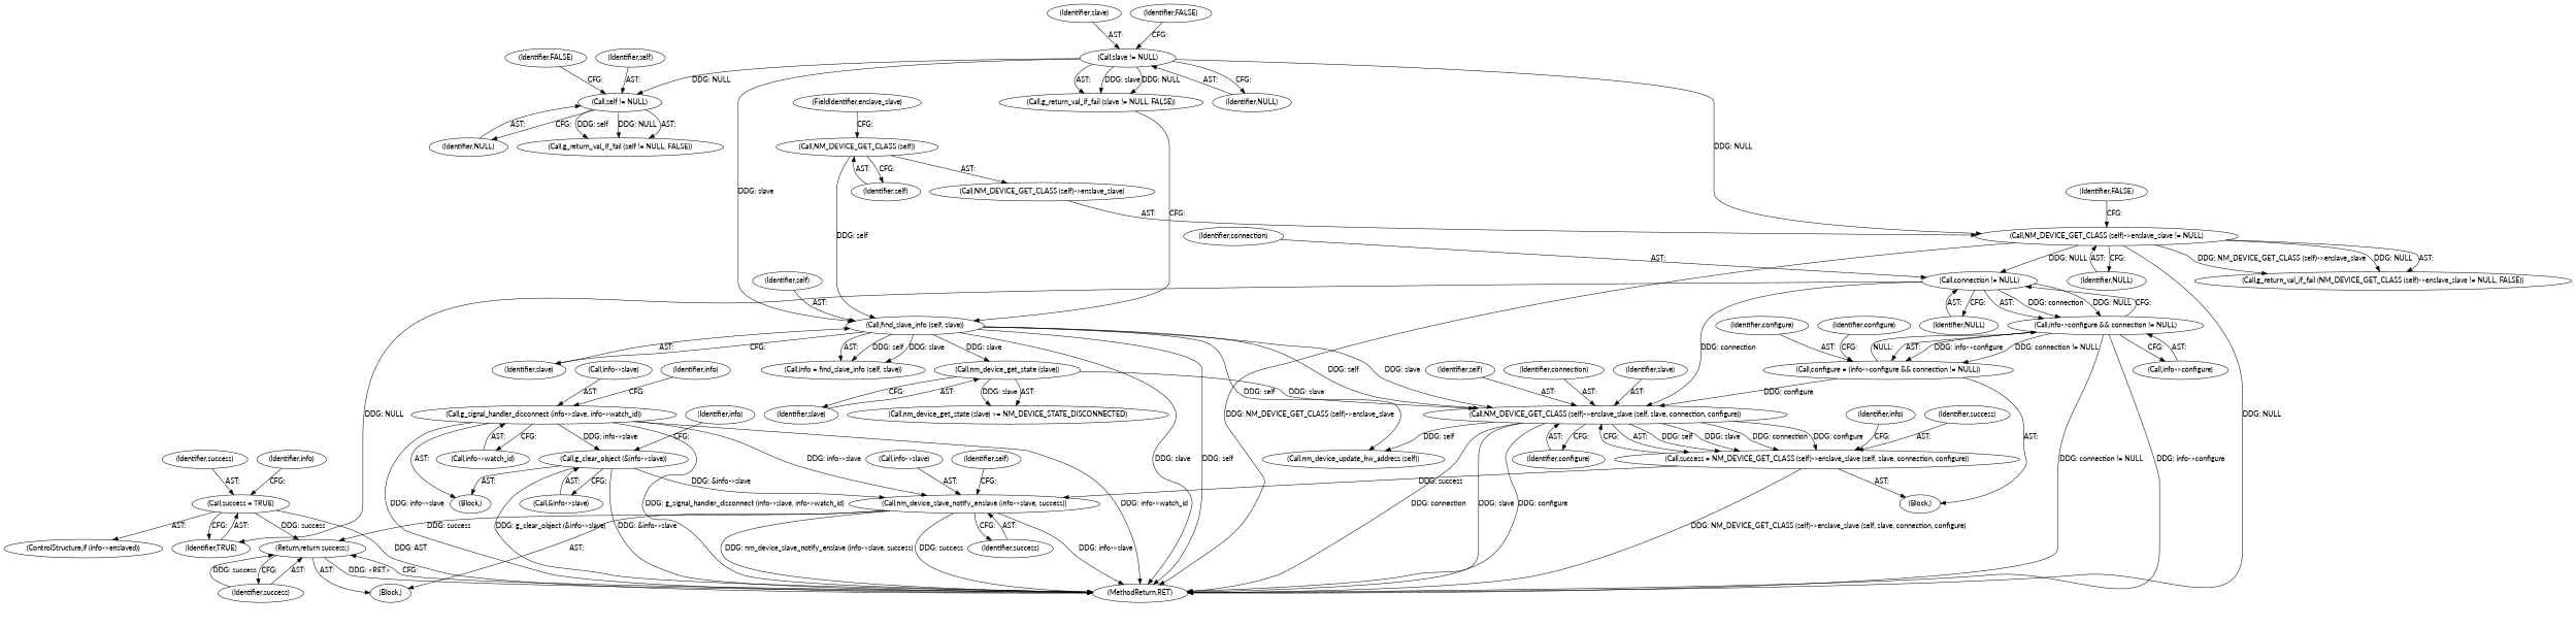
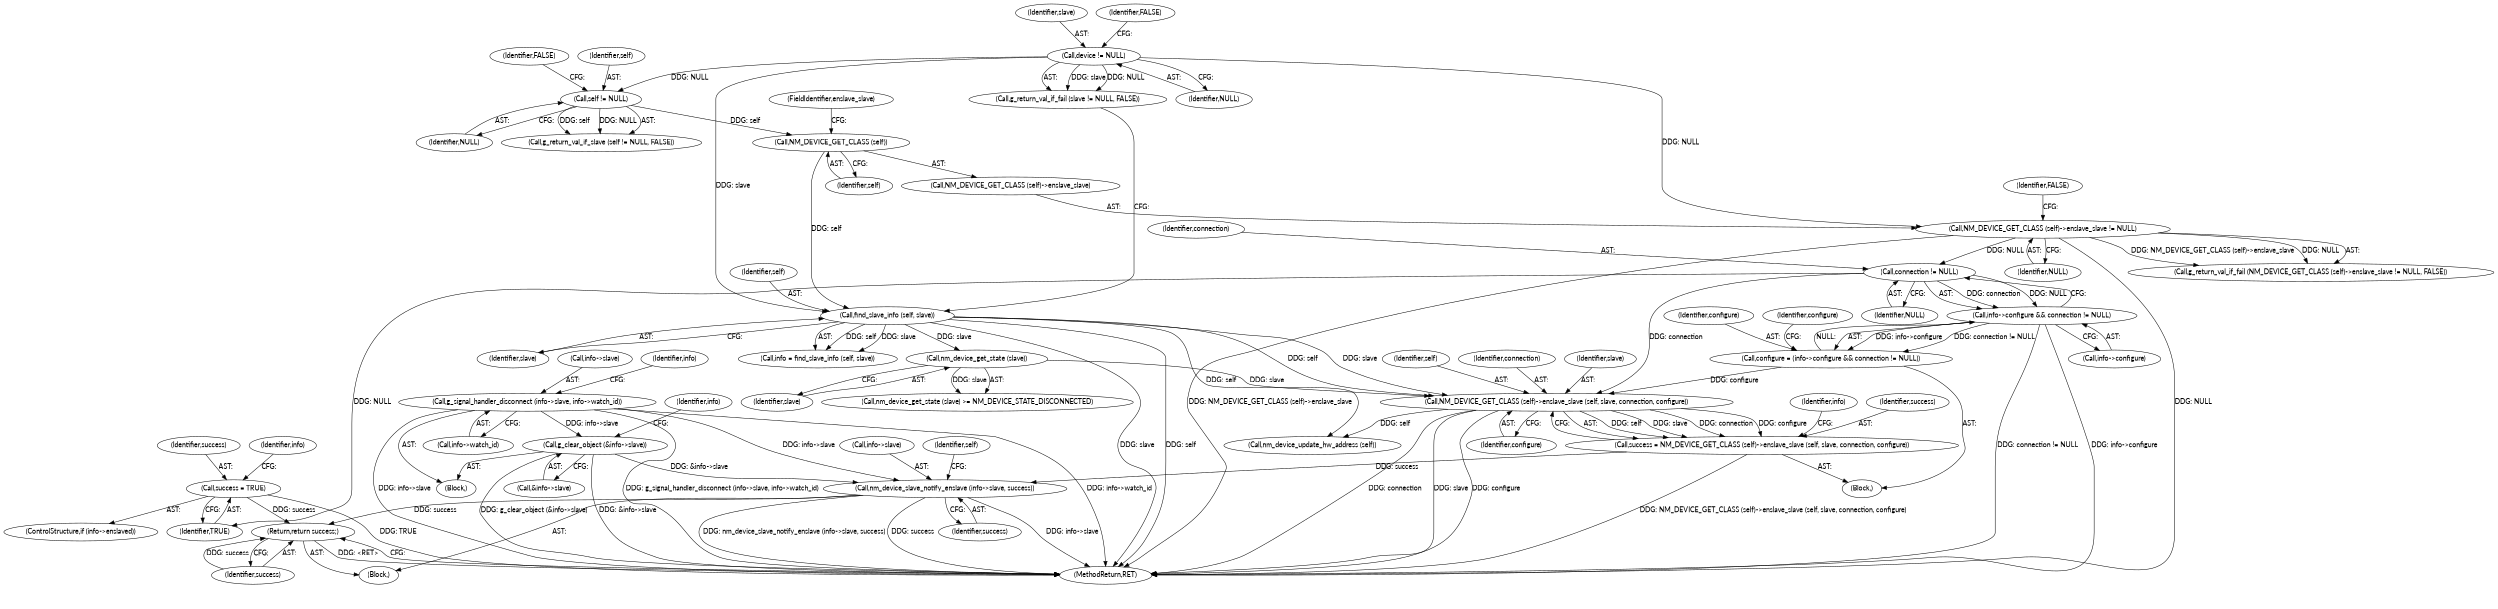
  digraph {
    fontname=Lato
    node [fontname=Lato]
    edge [fontname=Lato]
    n1 [label="(Call,nm_device_slave_notify_enslave (info->slave, success))"]
    n2 [label="(Return,return success;)"]
    n3 [label="(MethodReturn,RET)"]
    n4 [label="(Block,)"]
    n5 [label="(Identifier,success)"]
    n6 [label="(Identifier,success)"]
    n7 [label="(Call,g_signal_handler_disconnect (info->slave, info->watch_id))"]
    n8 [label="(Call,g_clear_object (&info->slave))"]
    n9 [label="(Call,info->watch_id)"]
    n10 [label="(Block,)"]
    n11 [label="(Call,&info->slave)"]
    n12 [label="(Call,success = TRUE)"]
    n13 [label="(ControlStructure,if (info->enslaved))"]
    n14 [label="(Identifier,TRUE)"]
    n15 [label="(Call,success = NM_DEVICE_GET_CLASS (self)->enslave_slave (self, slave, connection, configure))"]
    n16 [label="(Call,NM_DEVICE_GET_CLASS (self)->enslave_slave (self, slave, connection, configure))"]
    n17 [label="(Block,)"]
    n18 [label="(Identifier,configure)"]
    n19 [label="(Call,nm_device_update_hw_address (self))"]
    n20 [label="(Call,find_slave_info (self, slave))"]
    n21 [label="(Call,nm_device_get_state (slave))"]
    n22 [label="(Identifier,slave)"]
    n23 [label="(Call,info = find_slave_info (self, slave))"]
    n24 [label="(Identifier,slave)"]
    n25 [label="(Call,nm_device_get_state (slave) >= NM_DEVICE_STATE_DISCONNECTED)"]
    n26 [label="(Call,NM_DEVICE_GET_CLASS (self))"]
    n27 [label="(Identifier,self)"]
    n28 [label="(Call,NM_DEVICE_GET_CLASS (self)->enslave_slave)"]
    n29 [label="(Call,NM_DEVICE_GET_CLASS (self)->enslave_slave != NULL)"]
    n30 [label="(Call,self != NULL)"]
    n31 [label="(Identifier,NULL)"]
-   n32 [label="(Call,g_return_val_if_fail (self != NULL, FALSE))"]
-   n33 [label="(Call,slave != NULL)"]
+   n32 [label="(Call,g_return_val_if_slave (self != NULL, FALSE))"]
+   n33 [label="(Call,device != NULL)"]
    n34 [label="(Call,g_return_val_if_fail (slave != NULL, FALSE))"]
    n35 [label="(Identifier,NULL)"]
    n36 [label="(Call,connection != NULL)"]
    n37 [label="(Identifier,NULL)"]
    n38 [label="(Call,g_return_val_if_fail (NM_DEVICE_GET_CLASS (self)->enslave_slave != NULL, FALSE))"]
    n39 [label="(Call,info->configure && connection != NULL)"]
    n40 [label="(Identifier,NULL)"]
    n41 [label="(Call,configure = (info->configure && connection != NULL))"]
    n42 [label="(Call,info->configure)"]
    n43 [label="(Identifier,slave)"]
    n44 [label="(Identifier,FALSE)"]
    n45 [label="(Identifier,info)"]
    n46 [label="(Identifier,FALSE)"]
    n47 [label="(Identifier,connection)"]
    n48 [label="(Identifier,configure)"]
    n49 [label="(Call,info->slave)"]
    n50 [label="(Identifier,configure)"]
    n51 [label="(Identifier,success)"]
    n52 [label="(Identifier,info)"]
    n53 [label="(Identifier,self)"]
    n54 [label="(Identifier,self)"]
    n55 [label="(Identifier,self)"]
    n56 [label="(Identifier,info)"]
    n57 [label="(Identifier,success)"]
    n58 [label="(Identifier,self)"]
    n59 [label="(Identifier,connection)"]
    n60 [label="(Identifier,FALSE)"]
    n61 [label="(FieldIdentifier,enslave_slave)"]
    n62 [label="(Identifier,info)"]
    n63 [label="(Call,info->slave)"]
    n64 [label="(Identifier,slave)"]
    n1 -> n2 [label="DDG: success"]
    n1 -> n3 [label="DDG: success"]
    n1 -> n3 [label="DDG: info->slave"]
    n1 -> n3 [label="DDG: nm_device_slave_notify_enslave (info->slave, success)"]
    n1 -> n4 [label="AST: "]
    n1 -> n5 [label="CFG: "]
    n2 -> n3 [label="DDG: <RET>"]
    n2 -> n4 [label="AST: "]
    n2 -> n6 [label="CFG: "]
    n3 -> n2 [label="CFG: "]
    n5 -> n1 [label="AST: "]
    n6 -> n2 [label="AST: "]
    n6 -> n2 [label="DDG: success"]
    n7 -> n1 [label="DDG: info->slave"]
    n7 -> n3 [label="DDG: g_signal_handler_disconnect (info->slave, info->watch_id)"]
    n7 -> n3 [label="DDG: info->watch_id"]
    n7 -> n3 [label="DDG: info->slave"]
    n7 -> n8 [label="DDG: info->slave"]
    n7 -> n9 [label="CFG: "]
    n7 -> n10 [label="AST: "]
    n8 -> n1 [label="DDG: &info->slave"]
    n8 -> n3 [label="DDG: g_clear_object (&info->slave)"]
    n8 -> n3 [label="DDG: &info->slave"]
    n8 -> n10 [label="AST: "]
    n8 -> n11 [label="CFG: "]
    n9 -> n7 [label="AST: "]
    n11 -> n8 [label="AST: "]
    n12 -> n2 [label="DDG: success"]
-   n12 -> n3 [label="DDG: AST"]
+   n12 -> n3 [label="DDG: TRUE"]
    n12 -> n13 [label="AST: "]
    n12 -> n14 [label="CFG: "]
    n14 -> n12 [label="AST: "]
    n15 -> n1 [label="DDG: success"]
    n15 -> n3 [label="DDG: NM_DEVICE_GET_CLASS (self)->enslave_slave (self, slave, connection, configure)"]
    n15 -> n16 [label="CFG: "]
    n15 -> n17 [label="AST: "]
    n16 -> n3 [label="DDG: slave"]
    n16 -> n3 [label="DDG: configure"]
    n16 -> n3 [label="DDG: connection"]
    n16 -> n15 [label="AST: "]
    n16 -> n15 [label="DDG: self"]
    n16 -> n15 [label="DDG: slave"]
    n16 -> n15 [label="DDG: connection"]
    n16 -> n15 [label="DDG: configure"]
    n16 -> n18 [label="CFG: "]
    n16 -> n19 [label="DDG: self"]
    n18 -> n16 [label="AST: "]
    n20 -> n3 [label="DDG: slave"]
    n20 -> n3 [label="DDG: self"]
    n20 -> n16 [label="DDG: self"]
    n20 -> n16 [label="DDG: slave"]
    n20 -> n19 [label="DDG: self"]
    n20 -> n21 [label="DDG: slave"]
    n20 -> n22 [label="CFG: "]
    n20 -> n23 [label="AST: "]
    n20 -> n23 [label="DDG: self"]
    n20 -> n23 [label="DDG: slave"]
    n21 -> n16 [label="DDG: slave"]
    n21 -> n24 [label="CFG: "]
    n21 -> n25 [label="AST: "]
    n21 -> n25 [label="DDG: slave"]
    n22 -> n20 [label="AST: "]
    n24 -> n21 [label="AST: "]
    n26 -> n20 [label="DDG: self"]
    n26 -> n27 [label="CFG: "]
    n26 -> n28 [label="AST: "]
    n27 -> n26 [label="AST: "]
    n28 -> n29 [label="AST: "]
    n29 -> n3 [label="DDG: NULL"]
    n29 -> n3 [label="DDG: NM_DEVICE_GET_CLASS (self)->enslave_slave"]
    n29 -> n36 [label="DDG: NULL"]
    n29 -> n37 [label="CFG: "]
    n29 -> n38 [label="AST: "]
    n29 -> n38 [label="DDG: NM_DEVICE_GET_CLASS (self)->enslave_slave"]
    n29 -> n38 [label="DDG: NULL"]
+   n30 -> n26 [label="DDG: self"]
    n30 -> n31 [label="CFG: "]
    n30 -> n32 [label="AST: "]
    n30 -> n32 [label="DDG: self"]
    n30 -> n32 [label="DDG: NULL"]
    n31 -> n30 [label="AST: "]
    n33 -> n20 [label="DDG: slave"]
    n33 -> n29 [label="DDG: NULL"]
    n33 -> n30 [label="DDG: NULL"]
    n33 -> n34 [label="AST: "]
    n33 -> n34 [label="DDG: slave"]
    n33 -> n34 [label="DDG: NULL"]
    n33 -> n35 [label="CFG: "]
    n34 -> n20 [label="CFG: "]
    n35 -> n33 [label="AST: "]
    n36 -> n14 [label="DDG: NULL"]
    n36 -> n16 [label="DDG: connection"]
    n36 -> n39 [label="AST: "]
    n36 -> n39 [label="DDG: connection"]
    n36 -> n39 [label="DDG: NULL"]
    n36 -> n40 [label="CFG: "]
    n37 -> n29 [label="AST: "]
    n39 -> n3 [label="DDG: connection != NULL"]
    n39 -> n3 [label="DDG: info->configure"]
    n39 -> n36 [label="CFG: "]
    n39 -> n41 [label="AST: "]
    n39 -> n41 [label="DDG: info->configure"]
    n39 -> n41 [label="DDG: connection != NULL"]
    n39 -> n42 [label="CFG: "]
    n40 -> n36 [label="AST: "]
    n41 -> n16 [label="DDG: configure"]
    n41 -> n17 [label="AST: "]
    n41 -> n39 [label="NULL: "]
    n42 -> n39 [label="AST: "]
    n43 -> n33 [label="AST: "]
    n44 -> n33 [label="CFG: "]
    n45 -> n12 [label="CFG: "]
    n46 -> n30 [label="CFG: "]
    n47 -> n36 [label="AST: "]
    n48 -> n41 [label="AST: "]
    n49 -> n7 [label="AST: "]
    n50 -> n41 [label="CFG: "]
    n51 -> n12 [label="AST: "]
    n52 -> n15 [label="CFG: "]
    n53 -> n16 [label="AST: "]
    n54 -> n30 [label="AST: "]
    n55 -> n20 [label="AST: "]
    n56 -> n8 [label="CFG: "]
    n57 -> n15 [label="AST: "]
    n58 -> n1 [label="CFG: "]
    n59 -> n16 [label="AST: "]
    n60 -> n29 [label="CFG: "]
    n61 -> n26 [label="CFG: "]
    n62 -> n7 [label="CFG: "]
    n63 -> n1 [label="AST: "]
    n64 -> n16 [label="AST: "]
  }
